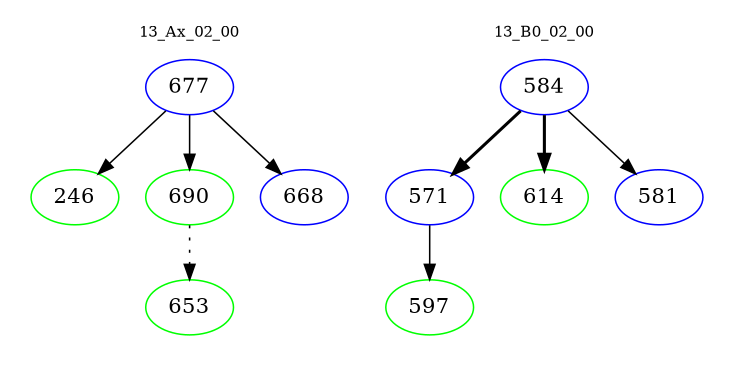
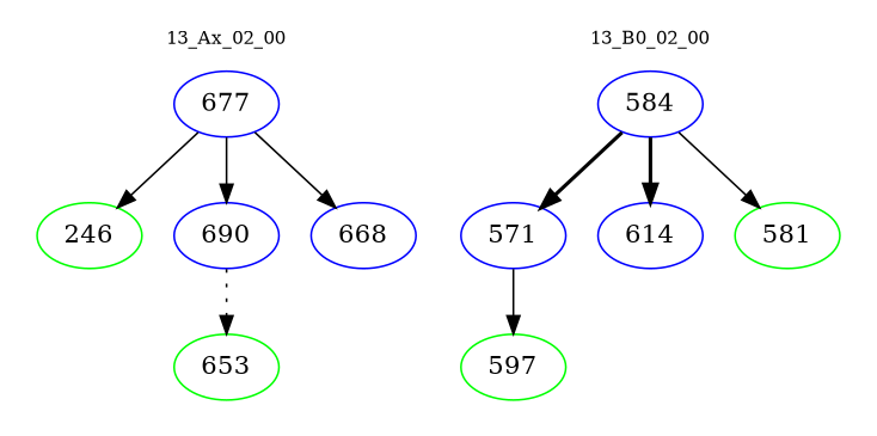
  digraph {
    node [color=blue]
    edge [color=black style=solid]
    n1 [label=677]
    n2 [color=green label=246]
-   n3 [color=green label=690]
+   n3 [label=690]
    n4 [label=668]
    n5 [color=green label=653]
    n6 [label=584]
    n7 [label=571]
-   n8 [color=green label=614]
-   n9 [label=581]
+   n8 [label=614]
+   n9 [color=green label=581]
    n10 [color=green label=597]
    subgraph cluster_1 {
      color=white
      fontsize=10
      label="13_Ax_02_00"
      n1
      n2
      n3
      n4
      n5
    }
    subgraph cluster_2 {
      color=white
      fontsize=10
      label="13_B0_02_00"
      n6
      n7
      n8
      n9
      n10
    }
    n1 -> n2
    n1 -> n3
    n1 -> n4
    n3 -> n5 [style=dotted]
    n6 -> n7 [style=bold]
    n6 -> n8 [style=bold]
    n6 -> n9
    n7 -> n10
  }
